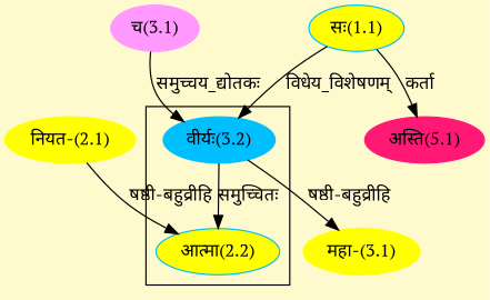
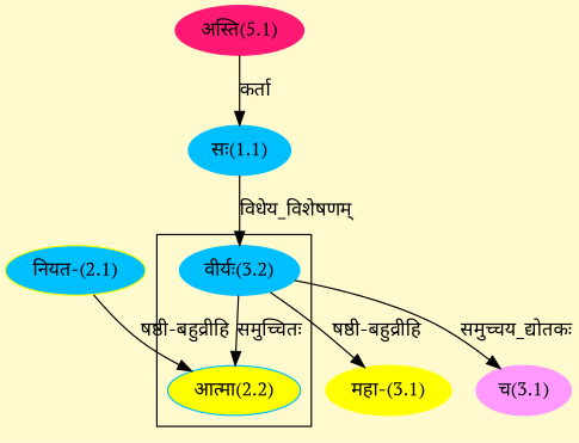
  digraph {
    bgcolor=lemonchiffon1
    compound=true
    fontname="PT Serif"
    rankdir=BT
    node [color="#00BFFF" fontname="PT Serif" style=filled]
    edge [dir=back fontname="PT Serif"]
    n1 [fillcolor="#FFFF00" label="आत्मा(2.2)"]
    n2 [label="वीर्यः(3.2)"]
-   n3 [color="#FFFF00" label="नियत-(2.1)"]
-   n4 [label="सः(1.1)" fillcolor="#FFFF00"]
+   n3 [color="#FFFF00" label="नियत-(2.1)" fillcolor="#00BFFF"]
+   n4 [label="सः(1.1)"]
    n5 [color="#FF1975" label="अस्ति(5.1)"]
    n6 [color="#FFFF00" label="महा-(3.1)"]
    n7 [color="#FF99FF" label="च(3.1)"]
    subgraph cluster_1 {
      n1
      n2
    }
    n1 -> n2 [label="समुच्चितः"]
    n1 -> n3 [label="षष्ठी-बहुव्रीहि"]
    n2 -> n4 [label="विधेय_विशेषणम्"]
-   n5 -> n4 [label="कर्ता"]
+   n4 -> n5 [label="कर्ता"]
    n6 -> n2 [label="षष्ठी-बहुव्रीहि"]
-   n2 -> n7 [label="समुच्चय_द्योतकः"]
+   n7 -> n2 [label="समुच्चय_द्योतकः"]
  }
